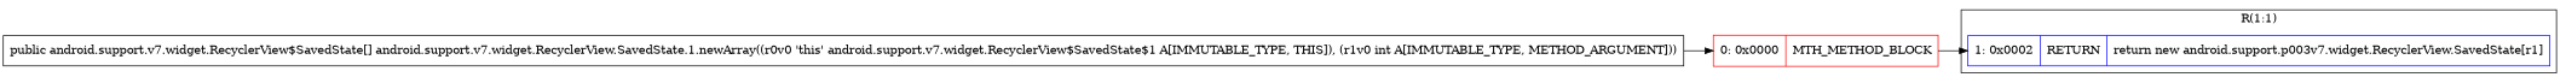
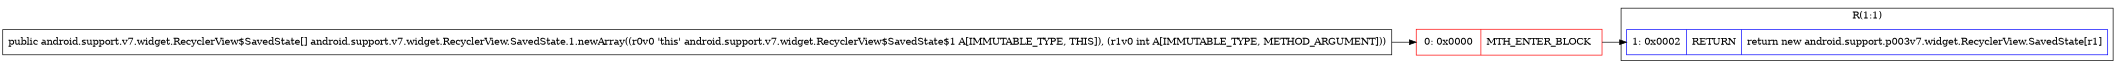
  digraph {
    rankdir=LR
    fontname="DejaVu Serif"
    node [shape=record fontname="DejaVu Serif"]
    edge [fontname="DejaVu Serif"]
    n1 [color=blue label="{1\:\ 0x0002|RETURN\l|return new android.support.p003v7.widget.RecyclerView.SavedState[r1]\l}"]
-   n2 [color=red label="{0\:\ 0x0000|MTH_METHOD_BLOCK\l}"]
+   n2 [color=red label="{0\:\ 0x0000|MTH_ENTER_BLOCK\l}"]
    n3 [label="{public android.support.v7.widget.RecyclerView$SavedState[] android.support.v7.widget.RecyclerView.SavedState.1.newArray((r0v0 'this' android.support.v7.widget.RecyclerView$SavedState$1 A[IMMUTABLE_TYPE, THIS]), (r1v0 int A[IMMUTABLE_TYPE, METHOD_ARGUMENT])) }"]
    subgraph cluster_1 {
      label="R(1:1)"
      n1
    }
    n2 -> n1
    n3 -> n2
  }
